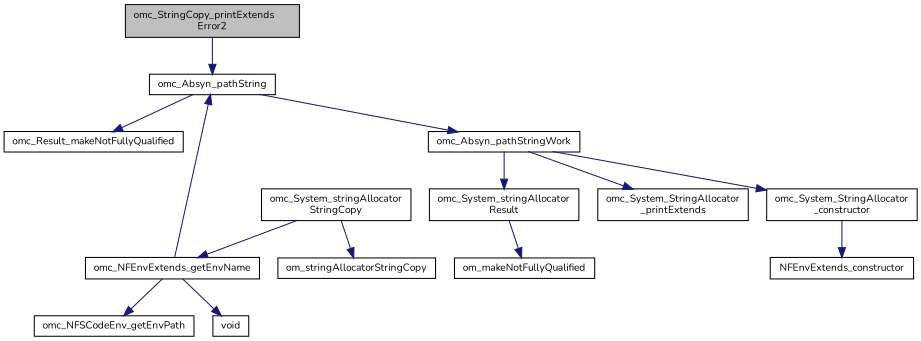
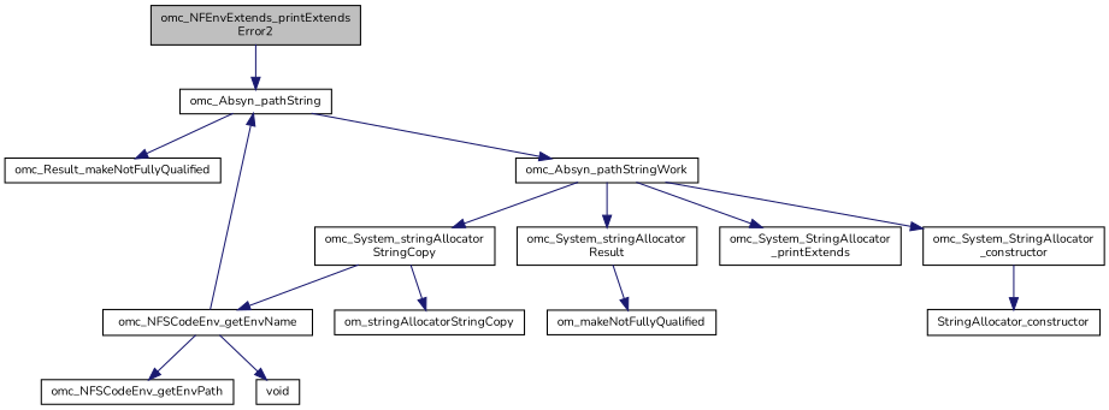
  digraph {
    fontname=Nunito
    rankdir=TB
    node [color=black fillcolor=white fontname=Nunito fontsize=10 shape=record style=filled]
    edge [color=midnightblue fontname=Nunito fontsize=10 labelfontname=Helvetica labelfontsize=10 style=solid]
-   n1 [fillcolor=grey75 fontcolor=black height=0.2 label="omc_StringCopy_printExtends\lError2" width=0.4]
+   n1 [fillcolor=grey75 fontcolor=black height=0.2 label="omc_NFEnvExtends_printExtends\lError2" width=0.4]
    n2 [height=0.2 label=omc_Absyn_pathString width=0.4]
    n3 [height=0.2 label=omc_Result_makeNotFullyQualified width=0.4]
    n4 [height=0.2 label=omc_Absyn_pathStringWork width=0.4]
-   n5 [height=0.2 label=omc_NFEnvExtends_getEnvName width=0.4]
+   n5 [height=0.2 label=omc_NFSCodeEnv_getEnvName width=0.4]
    n6 [height=0.2 label=omc_NFSCodeEnv_getEnvPath width=0.4]
    n7 [height=0.2 label=void width=0.4]
    n8 [height=0.2 label="omc_System_StringAllocator\l_constructor" width=0.4]
    n9 [height=0.2 label="omc_System_stringAllocator\lStringCopy" width=0.4]
    n10 [height=0.2 label="omc_System_stringAllocator\lResult" width=0.4]
    n11 [height=0.2 label="omc_System_StringAllocator\l_printExtends" width=0.4]
-   n12 [height=0.2 label=NFEnvExtends_constructor width=0.4]
+   n12 [height=0.2 label=StringAllocator_constructor width=0.4]
    n13 [height=0.2 label=om_stringAllocatorStringCopy width=0.4]
    n14 [height=0.2 label=om_makeNotFullyQualified width=0.4]
    n1 -> n2
    n2 -> n3
    n2 -> n4
    n4 -> n8
+   n4 -> n9
    n4 -> n10
    n4 -> n11
    n5 -> n2
    n5 -> n6
    n5 -> n7
    n8 -> n12
    n9 -> n5
    n9 -> n13
    n10 -> n14
  }
